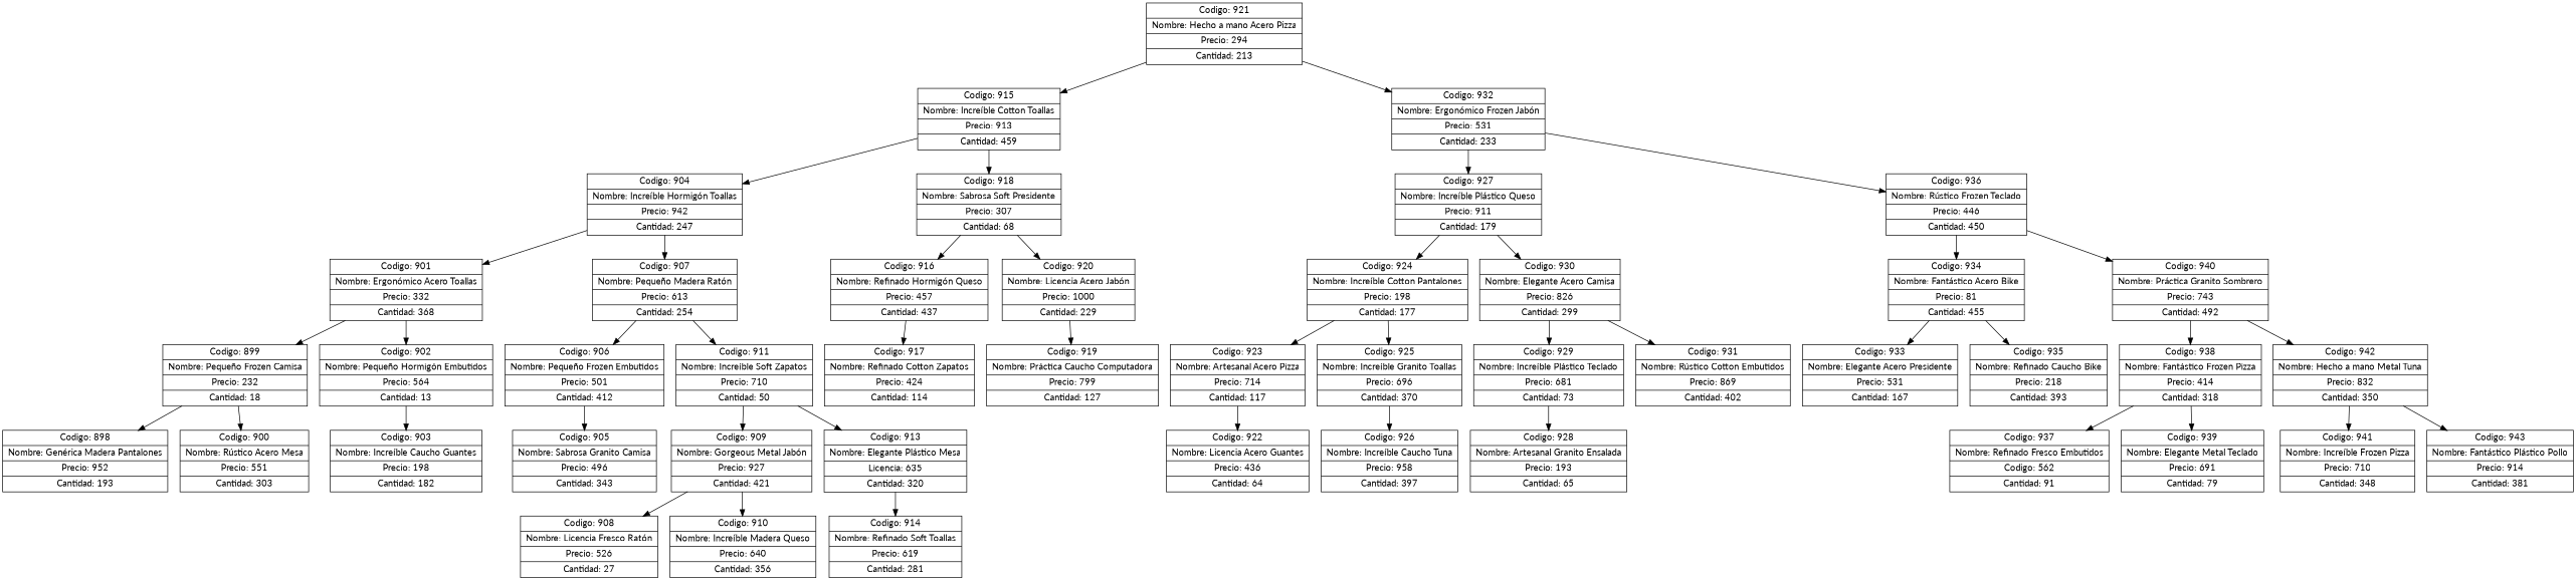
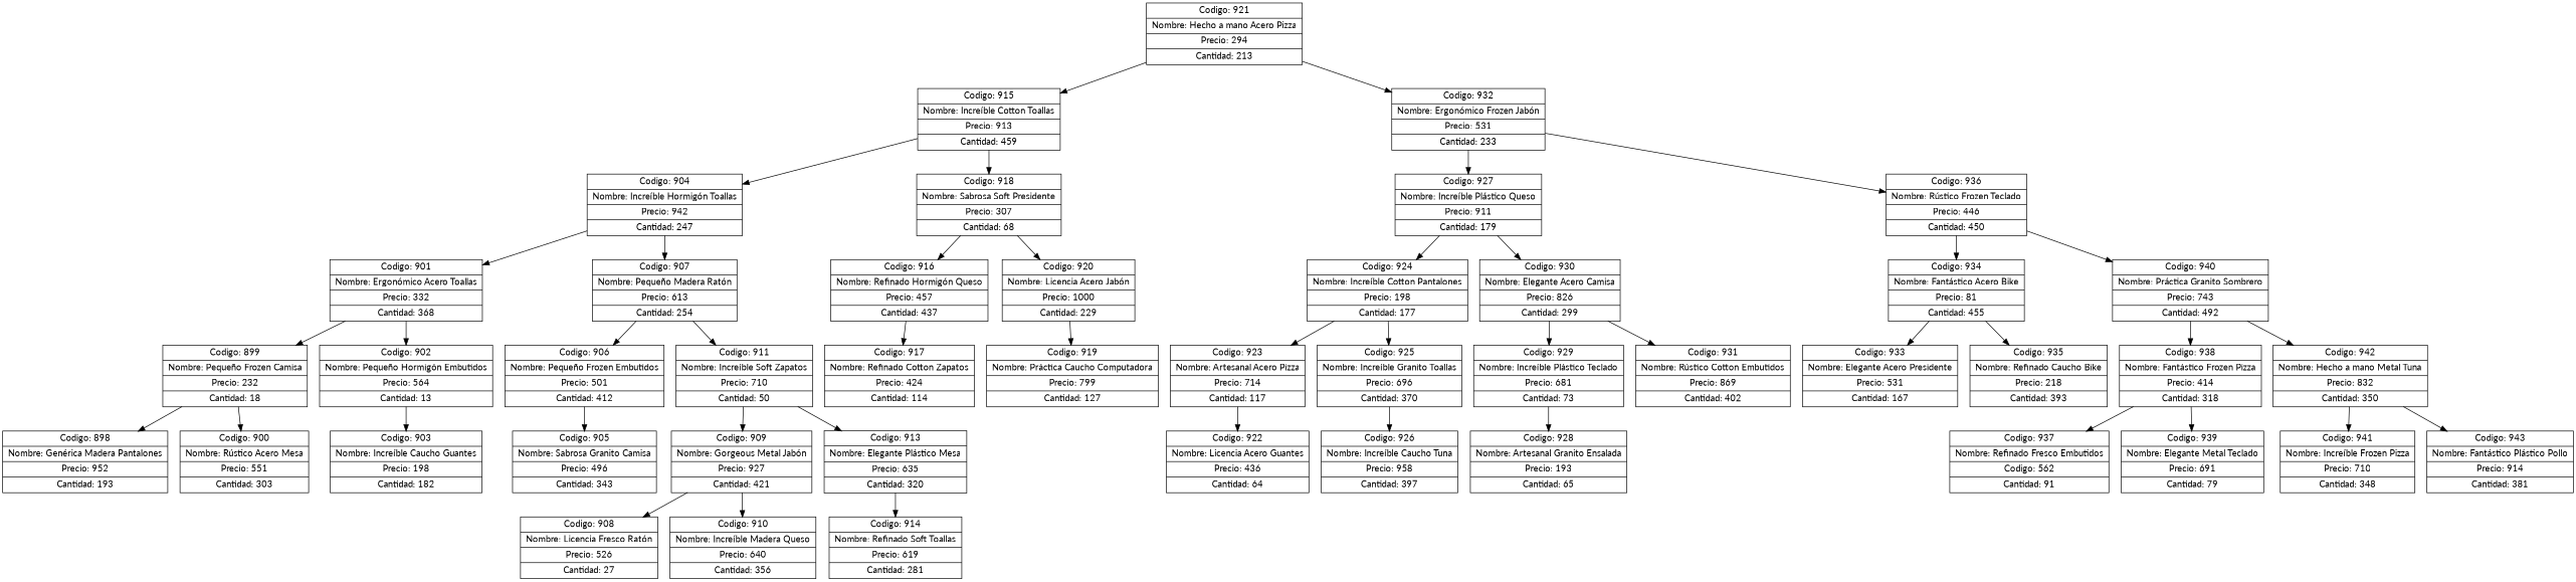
  digraph {
    fontname=Lato
    node [fontname=Lato shape=record]
    edge [fontname=Lato]
    n1 [label="{ Codigo: 921 | Nombre: Hecho a mano Acero Pizza | Precio: 294 | Cantidad: 213}"]
    n2 [label="{ Codigo: 915 | Nombre: Increíble Cotton Toallas | Precio: 913 | Cantidad: 459}"]
    n3 [label="{ Codigo: 932 | Nombre: Ergonómico Frozen Jabón | Precio: 531 | Cantidad: 233}"]
    n4 [label="{ Codigo: 904 | Nombre: Increíble Hormigón Toallas | Precio: 942 | Cantidad: 247}"]
    n5 [label="{ Codigo: 918 | Nombre: Sabrosa Soft Presidente | Precio: 307 | Cantidad: 68}"]
    n6 [label="{ Codigo: 927 | Nombre: Increíble Plástico Queso | Precio: 911 | Cantidad: 179}"]
    n7 [label="{ Codigo: 936 | Nombre: Rústico Frozen Teclado | Precio: 446 | Cantidad: 450}"]
    n8 [label="{ Codigo: 901 | Nombre: Ergonómico Acero Toallas | Precio: 332 | Cantidad: 368}"]
    n9 [label="{ Codigo: 907 | Nombre: Pequeño Madera Ratón | Precio: 613 | Cantidad: 254}"]
    n10 [label="{ Codigo: 916 | Nombre: Refinado Hormigón Queso | Precio: 457 | Cantidad: 437}"]
    n11 [label="{ Codigo: 920 | Nombre: Licencia Acero Jabón | Precio: 1000 | Cantidad: 229}"]
    n12 [label="{ Codigo: 899 | Nombre: Pequeño Frozen Camisa | Precio: 232 | Cantidad: 18}"]
    n13 [label="{ Codigo: 902 | Nombre: Pequeño Hormigón Embutidos | Precio: 564 | Cantidad: 13}"]
    n14 [label="{ Codigo: 906 | Nombre: Pequeño Frozen Embutidos | Precio: 501 | Cantidad: 412}"]
    n15 [label="{ Codigo: 911 | Nombre: Increíble Soft Zapatos | Precio: 710 | Cantidad: 50}"]
    n16 [label="{ Codigo: 898 | Nombre: Genérica Madera Pantalones | Precio: 952 | Cantidad: 193}"]
    n17 [label="{ Codigo: 900 | Nombre: Rústico Acero Mesa | Precio: 551 | Cantidad: 303}"]
    n18 [label="{ Codigo: 903 | Nombre: Increíble Caucho Guantes | Precio: 198 | Cantidad: 182}"]
    n19 [label="{ Codigo: 905 | Nombre: Sabrosa Granito Camisa | Precio: 496 | Cantidad: 343}"]
    n20 [label="{ Codigo: 909 | Nombre: Gorgeous Metal Jabón | Precio: 927 | Cantidad: 421}"]
-   n21 [label="{ Codigo: 913 | Nombre: Elegante Plástico Mesa | Licencia: 635 | Cantidad: 320}"]
+   n21 [label="{ Codigo: 913 | Nombre: Elegante Plástico Mesa | Precio: 635 | Cantidad: 320}"]
    n22 [label="{ Codigo: 908 | Nombre: Licencia Fresco Ratón | Precio: 526 | Cantidad: 27}"]
    n23 [label="{ Codigo: 910 | Nombre: Increíble Madera Queso | Precio: 640 | Cantidad: 356}"]
    n24 [label="{ Codigo: 914 | Nombre: Refinado Soft Toallas | Precio: 619 | Cantidad: 281}"]
    n25 [label="{ Codigo: 917 | Nombre: Refinado Cotton Zapatos | Precio: 424 | Cantidad: 114}"]
    n26 [label="{ Codigo: 919 | Nombre: Práctica Caucho Computadora | Precio: 799 | Cantidad: 127}"]
    n27 [label="{ Codigo: 924 | Nombre: Increíble Cotton Pantalones | Precio: 198 | Cantidad: 177}"]
    n28 [label="{ Codigo: 930 | Nombre: Elegante Acero Camisa | Precio: 826 | Cantidad: 299}"]
    n29 [label="{ Codigo: 934 | Nombre: Fantástico Acero Bike | Precio: 81 | Cantidad: 455}"]
    n30 [label="{ Codigo: 940 | Nombre: Práctica Granito Sombrero | Precio: 743 | Cantidad: 492}"]
    n31 [label="{ Codigo: 923 | Nombre: Artesanal Acero Pizza | Precio: 714 | Cantidad: 117}"]
    n32 [label="{ Codigo: 925 | Nombre: Increíble Granito Toallas | Precio: 696 | Cantidad: 370}"]
    n33 [label="{ Codigo: 929 | Nombre: Increíble Plástico Teclado | Precio: 681 | Cantidad: 73}"]
    n34 [label="{ Codigo: 931 | Nombre: Rústico Cotton Embutidos | Precio: 869 | Cantidad: 402}"]
    n35 [label="{ Codigo: 922 | Nombre: Licencia Acero Guantes | Precio: 436 | Cantidad: 64}"]
    n36 [label="{ Codigo: 926 | Nombre: Increíble Caucho Tuna | Precio: 958 | Cantidad: 397}"]
    n37 [label="{ Codigo: 928 | Nombre: Artesanal Granito Ensalada | Precio: 193 | Cantidad: 65}"]
    n38 [label="{ Codigo: 933 | Nombre: Elegante Acero Presidente | Precio: 531 | Cantidad: 167}"]
    n39 [label="{ Codigo: 935 | Nombre: Refinado Caucho Bike | Precio: 218 | Cantidad: 393}"]
    n40 [label="{ Codigo: 938 | Nombre: Fantástico Frozen Pizza | Precio: 414 | Cantidad: 318}"]
    n41 [label="{ Codigo: 942 | Nombre: Hecho a mano Metal Tuna | Precio: 832 | Cantidad: 350}"]
    n42 [label="{ Codigo: 937 | Nombre: Refinado Fresco Embutidos | Codigo: 562 | Cantidad: 91}"]
    n43 [label="{ Codigo: 939 | Nombre: Elegante Metal Teclado | Precio: 691 | Cantidad: 79}"]
    n44 [label="{ Codigo: 941 | Nombre: Increíble Frozen Pizza | Precio: 710 | Cantidad: 348}"]
    n45 [label="{ Codigo: 943 | Nombre: Fantástico Plástico Pollo | Precio: 914 | Cantidad: 381}"]
    n1 -> n2
    n1 -> n3
    n2 -> n4
    n2 -> n5
    n3 -> n6
    n3 -> n7
    n4 -> n8
    n4 -> n9
    n5 -> n10
    n5 -> n11
    n6 -> n27
    n6 -> n28
    n7 -> n29
    n7 -> n30
    n8 -> n12
    n8 -> n13
    n9 -> n14
    n9 -> n15
    n10 -> n25
    n11 -> n26
    n12 -> n16
    n12 -> n17
    n13 -> n18
    n14 -> n19
    n15 -> n20
    n15 -> n21
    n20 -> n22
    n20 -> n23
    n21 -> n24
    n27 -> n31
    n27 -> n32
    n28 -> n33
    n28 -> n34
    n29 -> n38
    n29 -> n39
    n30 -> n40
    n30 -> n41
    n31 -> n35
    n32 -> n36
    n33 -> n37
    n40 -> n42
    n40 -> n43
    n41 -> n44
    n41 -> n45
  }
